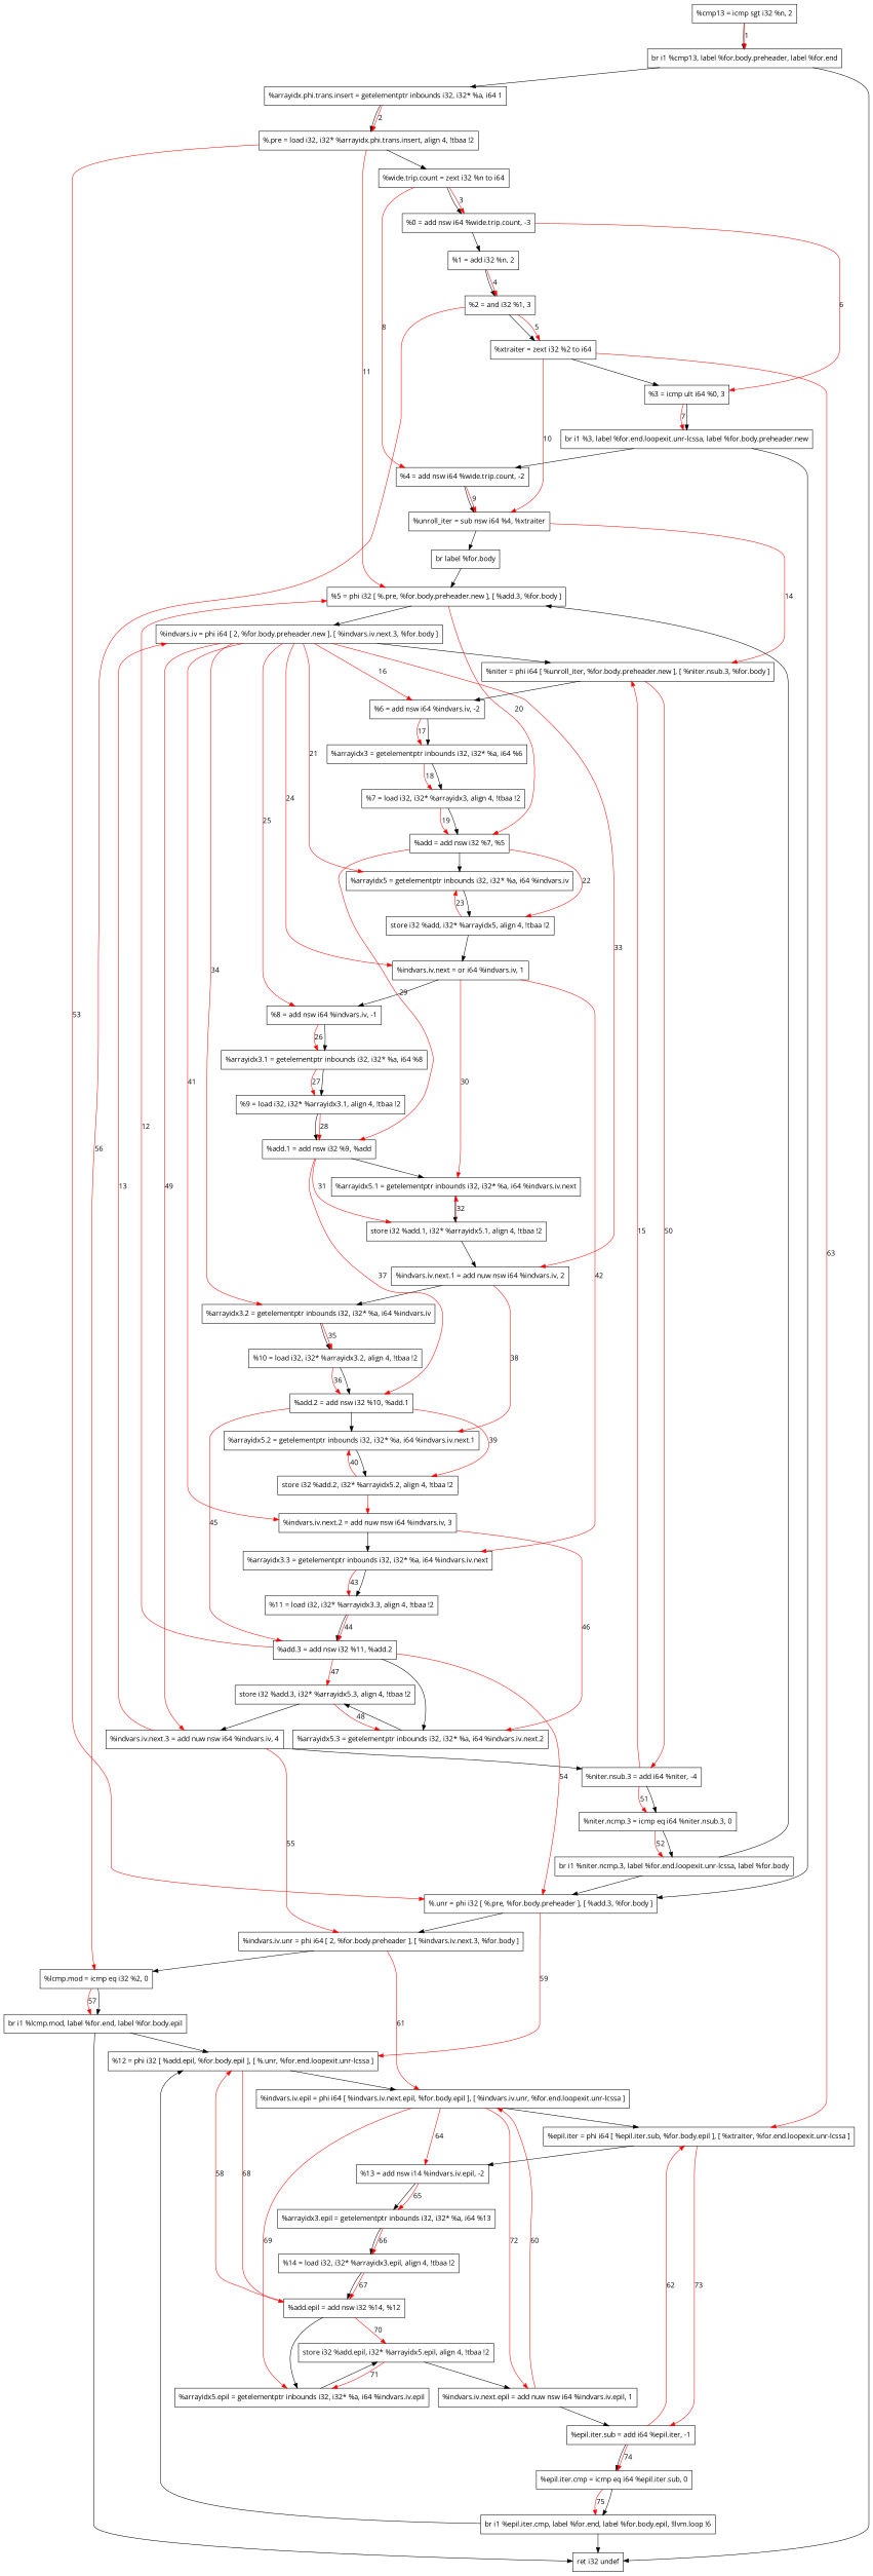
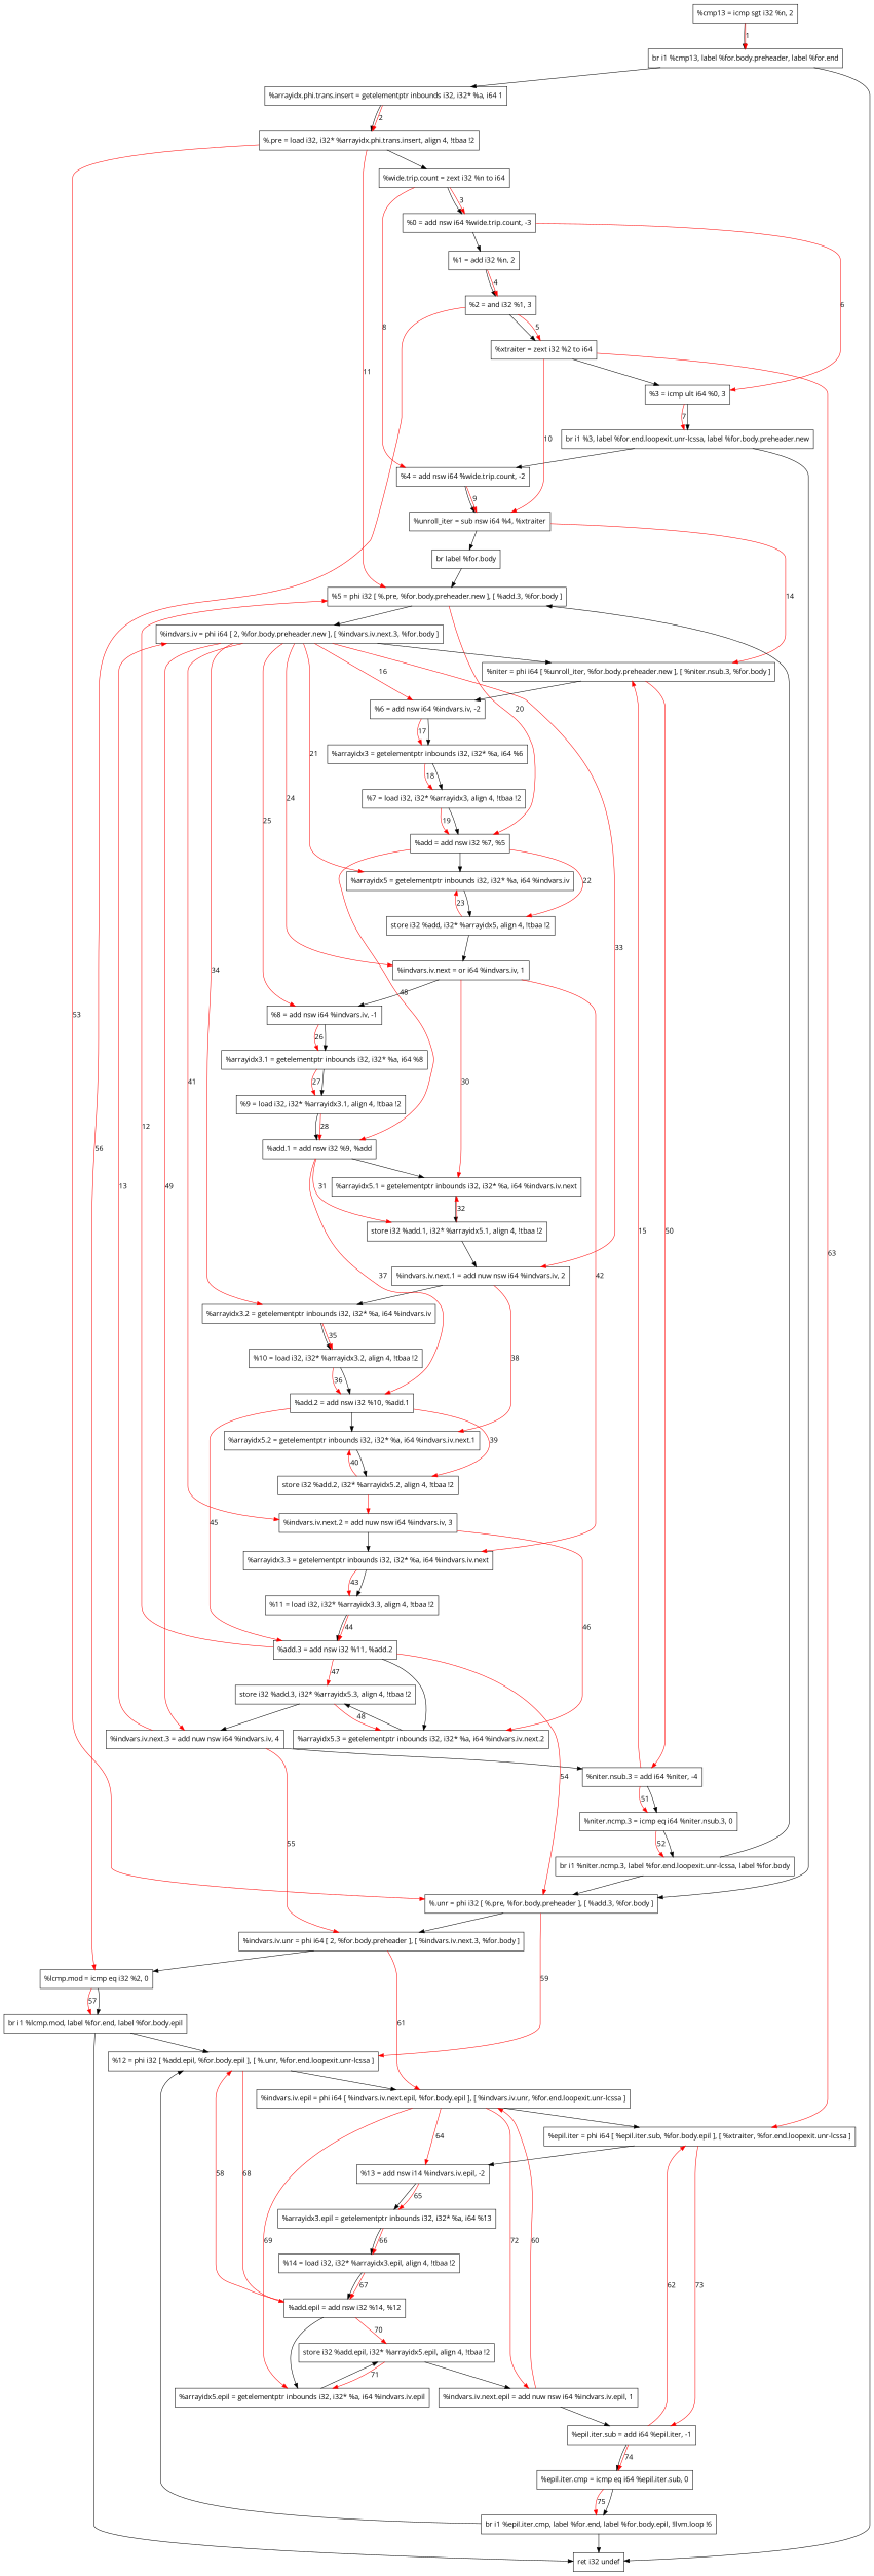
  digraph {
    fontname="Open Sans"
    node [fontname="Open Sans" shape=record]
    edge [fontname="Open Sans" color=red]
    n1 [label="  %cmp13 = icmp sgt i32 %n, 2"]
    n2 [label="  br i1 %cmp13, label %for.body.preheader, label %for.end"]
    n3 [label="  %arrayidx.phi.trans.insert = getelementptr inbounds i32, i32* %a, i64 1"]
    n4 [label="  ret i32 undef"]
    n5 [label="  %.pre = load i32, i32* %arrayidx.phi.trans.insert, align 4, !tbaa !2"]
    n6 [label="  %wide.trip.count = zext i32 %n to i64"]
    n7 [label="  %5 = phi i32 [ %.pre, %for.body.preheader.new ], [ %add.3, %for.body ]"]
    n8 [label="  %.unr = phi i32 [ %.pre, %for.body.preheader ], [ %add.3, %for.body ]"]
    n9 [label="  %0 = add nsw i64 %wide.trip.count, -3"]
    n10 [label="  %4 = add nsw i64 %wide.trip.count, -2"]
    n11 [label="  %indvars.iv = phi i64 [ 2, %for.body.preheader.new ], [ %indvars.iv.next.3, %for.body ]"]
    n12 [label="  %add = add nsw i32 %7, %5"]
    n13 [label="  %indvars.iv.unr = phi i64 [ 2, %for.body.preheader ], [ %indvars.iv.next.3, %for.body ]"]
    n14 [label="  %12 = phi i32 [ %add.epil, %for.body.epil ], [ %.unr, %for.end.loopexit.unr-lcssa ]"]
    n15 [label="  %1 = add i32 %n, 2"]
    n16 [label="  %3 = icmp ult i64 %0, 3"]
    n17 [label="  %unroll_iter = sub nsw i64 %4, %xtraiter"]
    n18 [label="  %2 = and i32 %1, 3"]
    n19 [label="  br i1 %3, label %for.end.loopexit.unr-lcssa, label %for.body.preheader.new"]
    n20 [label="  %xtraiter = zext i32 %2 to i64"]
    n21 [label="  %lcmp.mod = icmp eq i32 %2, 0"]
    n22 [label="  %epil.iter = phi i64 [ %epil.iter.sub, %for.body.epil ], [ %xtraiter, %for.end.loopexit.unr-lcssa ]"]
    n23 [label="  br i1 %lcmp.mod, label %for.end, label %for.body.epil"]
    n24 [label="  br label %for.body"]
    n25 [label="  %niter = phi i64 [ %unroll_iter, %for.body.preheader.new ], [ %niter.nsub.3, %for.body ]"]
    n26 [label="%13 = add nsw i14 %indvars.iv.epil, -2"]
    n27 [label="  %epil.iter.sub = add i64 %epil.iter, -1"]
    n28 [label="  %6 = add nsw i64 %indvars.iv, -2"]
    n29 [label="  %niter.nsub.3 = add i64 %niter, -4"]
    n30 [label="  %arrayidx5 = getelementptr inbounds i32, i32* %a, i64 %indvars.iv"]
    n31 [label="  %indvars.iv.next = or i64 %indvars.iv, 1"]
    n32 [label="  %8 = add nsw i64 %indvars.iv, -1"]
    n33 [label="  %indvars.iv.next.1 = add nuw nsw i64 %indvars.iv, 2"]
    n34 [label="  %arrayidx3.2 = getelementptr inbounds i32, i32* %a, i64 %indvars.iv"]
    n35 [label="  %indvars.iv.next.2 = add nuw nsw i64 %indvars.iv, 3"]
    n36 [label="  %indvars.iv.next.3 = add nuw nsw i64 %indvars.iv, 4"]
    n37 [label="  store i32 %add, i32* %arrayidx5, align 4, !tbaa !2"]
    n38 [label="  %add.1 = add nsw i32 %9, %add"]
    n39 [label="  %arrayidx3 = getelementptr inbounds i32, i32* %a, i64 %6"]
    n40 [label="  %arrayidx5.1 = getelementptr inbounds i32, i32* %a, i64 %indvars.iv.next"]
    n41 [label="  %arrayidx3.3 = getelementptr inbounds i32, i32* %a, i64 %indvars.iv.next"]
    n42 [label="  %arrayidx3.1 = getelementptr inbounds i32, i32* %a, i64 %8"]
    n43 [label="  %arrayidx5.2 = getelementptr inbounds i32, i32* %a, i64 %indvars.iv.next.1"]
    n44 [label="  %10 = load i32, i32* %arrayidx3.2, align 4, !tbaa !2"]
    n45 [label="  %arrayidx5.3 = getelementptr inbounds i32, i32* %a, i64 %indvars.iv.next.2"]
    n46 [label="  %niter.ncmp.3 = icmp eq i64 %niter.nsub.3, 0"]
    n47 [label="  %7 = load i32, i32* %arrayidx3, align 4, !tbaa !2"]
    n48 [label="  store i32 %add.1, i32* %arrayidx5.1, align 4, !tbaa !2"]
    n49 [label="  %add.2 = add nsw i32 %10, %add.1"]
    n50 [label="  %11 = load i32, i32* %arrayidx3.3, align 4, !tbaa !2"]
    n51 [label="  %9 = load i32, i32* %arrayidx3.1, align 4, !tbaa !2"]
    n52 [label="  store i32 %add.2, i32* %arrayidx5.2, align 4, !tbaa !2"]
    n53 [label="  %add.3 = add nsw i32 %11, %add.2"]
    n54 [label="  store i32 %add.3, i32* %arrayidx5.3, align 4, !tbaa !2"]
    n55 [label="  %indvars.iv.epil = phi i64 [ %indvars.iv.next.epil, %for.body.epil ], [ %indvars.iv.unr, %for.end.loopexit.unr-lcssa ]"]
    n56 [label="  br i1 %niter.ncmp.3, label %for.end.loopexit.unr-lcssa, label %for.body"]
    n57 [label="  %add.epil = add nsw i32 %14, %12"]
    n58 [label="  %arrayidx5.epil = getelementptr inbounds i32, i32* %a, i64 %indvars.iv.epil"]
    n59 [label="  %indvars.iv.next.epil = add nuw nsw i64 %indvars.iv.epil, 1"]
    n60 [label="  store i32 %add.epil, i32* %arrayidx5.epil, align 4, !tbaa !2"]
    n61 [label="  %arrayidx3.epil = getelementptr inbounds i32, i32* %a, i64 %13"]
    n62 [label="  %epil.iter.cmp = icmp eq i64 %epil.iter.sub, 0"]
    n63 [label="  %14 = load i32, i32* %arrayidx3.epil, align 4, !tbaa !2"]
    n64 [label="  br i1 %epil.iter.cmp, label %for.end, label %for.body.epil, !llvm.loop !6"]
    n1 -> n2 [color=""]
    n1 -> n2 [label=1]
    n2 -> n3 [color=""]
    n2 -> n4 [color=""]
    n3 -> n5 [color=""]
    n3 -> n5 [label=2]
    n5 -> n6 [color=""]
    n5 -> n7 [label=11]
    n5 -> n8 [label=53]
    n6 -> n9 [color=""]
    n6 -> n9 [label=3]
    n6 -> n10 [label=8]
    n7 -> n11 [color=""]
    n7 -> n12 [label=20]
    n8 -> n13 [color=""]
    n8 -> n14 [label=59]
    n9 -> n15 [color=""]
    n9 -> n16 [label=6]
    n10 -> n17 [color=""]
    n10 -> n17 [label=9]
    n11 -> n25 [color=""]
    n11 -> n28 [label=16]
    n11 -> n30 [label=21]
    n11 -> n31 [label=24]
    n11 -> n32 [label=25]
    n11 -> n33 [label=33]
    n11 -> n34 [label=34]
    n11 -> n35 [label=41]
    n11 -> n36 [label=49]
    n12 -> n30 [color=""]
    n12 -> n37 [label=22]
-   n12 -> n38 [label=29]
+   n12 -> n38 [label=48]
    n13 -> n21 [color=""]
    n13 -> n55 [label=61]
    n14 -> n55 [color=""]
    n14 -> n57 [label=68]
    n15 -> n18 [color=""]
    n15 -> n18 [label=4]
    n16 -> n19 [color=""]
    n16 -> n19 [label=7]
    n17 -> n24 [color=""]
    n17 -> n25 [label=14]
    n18 -> n20 [color=""]
    n18 -> n20 [label=5]
    n18 -> n21 [label=56]
    n19 -> n8 [color=""]
    n19 -> n10 [color=""]
    n20 -> n16 [color=""]
    n20 -> n17 [label=10]
    n20 -> n22 [label=63]
    n21 -> n23 [color=""]
    n21 -> n23 [label=57]
    n22 -> n26 [color=""]
    n22 -> n27 [label=73]
    n23 -> n4 [color=""]
    n23 -> n14 [color=""]
    n24 -> n7 [color=""]
    n25 -> n28 [color=""]
    n25 -> n29 [label=50]
    n26 -> n61 [color=""]
    n26 -> n61 [label=65]
    n27 -> n22 [label=62]
    n27 -> n62 [color=""]
    n27 -> n62 [label=74]
    n28 -> n39 [color=""]
    n28 -> n39 [label=17]
    n29 -> n25 [label=15]
    n29 -> n46 [color=""]
    n29 -> n46 [label=51]
    n30 -> n37 [color=""]
    n31 -> n32 [color=""]
    n31 -> n40 [label=30]
    n31 -> n41 [label=42]
    n32 -> n42 [color=""]
    n32 -> n42 [label=26]
    n33 -> n34 [color=""]
    n33 -> n43 [label=38]
    n34 -> n44 [color=""]
    n34 -> n44 [label=35]
    n35 -> n41 [color=""]
    n35 -> n45 [label=46]
    n36 -> n11 [label=13]
    n36 -> n13 [label=55]
    n36 -> n29 [color=""]
    n37 -> n30 [label=23]
    n37 -> n31 [color=""]
    n38 -> n40 [color=""]
    n38 -> n48 [label=31]
    n38 -> n49 [label=37]
    n39 -> n47 [color=""]
    n39 -> n47 [label=18]
    n40 -> n48 [color=""]
    n41 -> n50 [color=""]
    n41 -> n50 [label=43]
    n42 -> n51 [color=""]
    n42 -> n51 [label=27]
    n43 -> n52 [color=""]
    n44 -> n49 [color=""]
    n44 -> n49 [label=36]
    n45 -> n54 [color=""]
    n46 -> n56 [color=""]
    n46 -> n56 [label=52]
    n47 -> n12 [color=""]
    n47 -> n12 [label=19]
    n48 -> n33 [color=""]
    n48 -> n40 [label=32]
    n49 -> n43 [color=""]
    n49 -> n52 [label=39]
    n49 -> n53 [label=45]
    n50 -> n53 [color=""]
    n50 -> n53 [label=44]
    n51 -> n38 [color=""]
    n51 -> n38 [label=28]
    n52 -> n35
    n52 -> n43 [label=40]
    n53 -> n7 [label=12]
    n53 -> n8 [label=54]
    n53 -> n45 [color=""]
    n53 -> n54 [label=47]
    n54 -> n36 [color=""]
    n54 -> n45 [label=48]
    n55 -> n22 [color=""]
    n55 -> n26 [label=64]
    n55 -> n58 [label=69]
    n55 -> n59 [label=72]
    n56 -> n7 [color=""]
    n56 -> n8 [color=""]
    n57 -> n14 [label=58]
    n57 -> n58 [color=""]
    n57 -> n60 [label=70]
    n58 -> n60 [color=""]
    n59 -> n27 [color=""]
    n59 -> n55 [label=60]
    n60 -> n58 [label=71]
    n60 -> n59 [color=""]
    n61 -> n63 [color=""]
    n61 -> n63 [label=66]
    n62 -> n64 [color=""]
    n62 -> n64 [label=75]
    n63 -> n57 [color=""]
    n63 -> n57 [label=67]
    n64 -> n4 [color=""]
    n64 -> n14 [color=""]
  }
